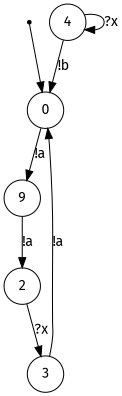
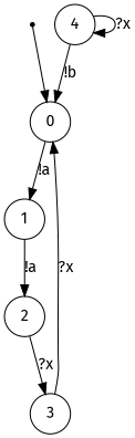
  digraph {
    fontname="Fira Sans"
    node [fontname="Fira Sans" shape=circle]
    edge [fontname="Fira Sans"]
    ENTRY [shape=point]
    0
-   1 [label=9]
+   1
    4
    2
    3
    ENTRY -> 0
    0 -> 1 [label="!a"]
    1 -> 2 [label="!a"]
    4 -> 0 [label="!b"]
    4 -> 4 [label="?x"]
    2 -> 3 [label="?x"]
-   3 -> 0 [label="!a"]
+   3 -> 0 [label="?x"]
  }
